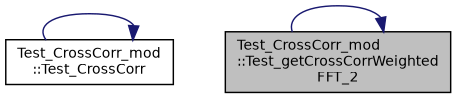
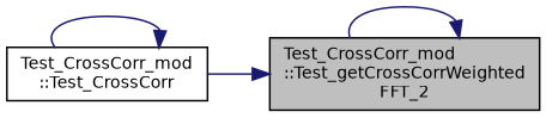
  digraph {
    rankdir=RL
    node [color=black fontname=Helvetica fontsize=10 shape=record style=filled]
    edge [color=midnightblue dir=back fontname=Helvetica fontsize=10 labelfontname=Helvetica labelfontsize=10 style=solid]
    n1 [fillcolor=grey75 fontcolor=black height=0.2 label="Test_CrossCorr_mod\l::Test_getCrossCorrWeighted\lFFT_2" width=0.4]
    n2 [fillcolor=white height=0.2 label="Test_CrossCorr_mod\l::Test_CrossCorr" width=0.4]
    n1 -> n1
+   n1 -> n2
    n2 -> n2
  }
